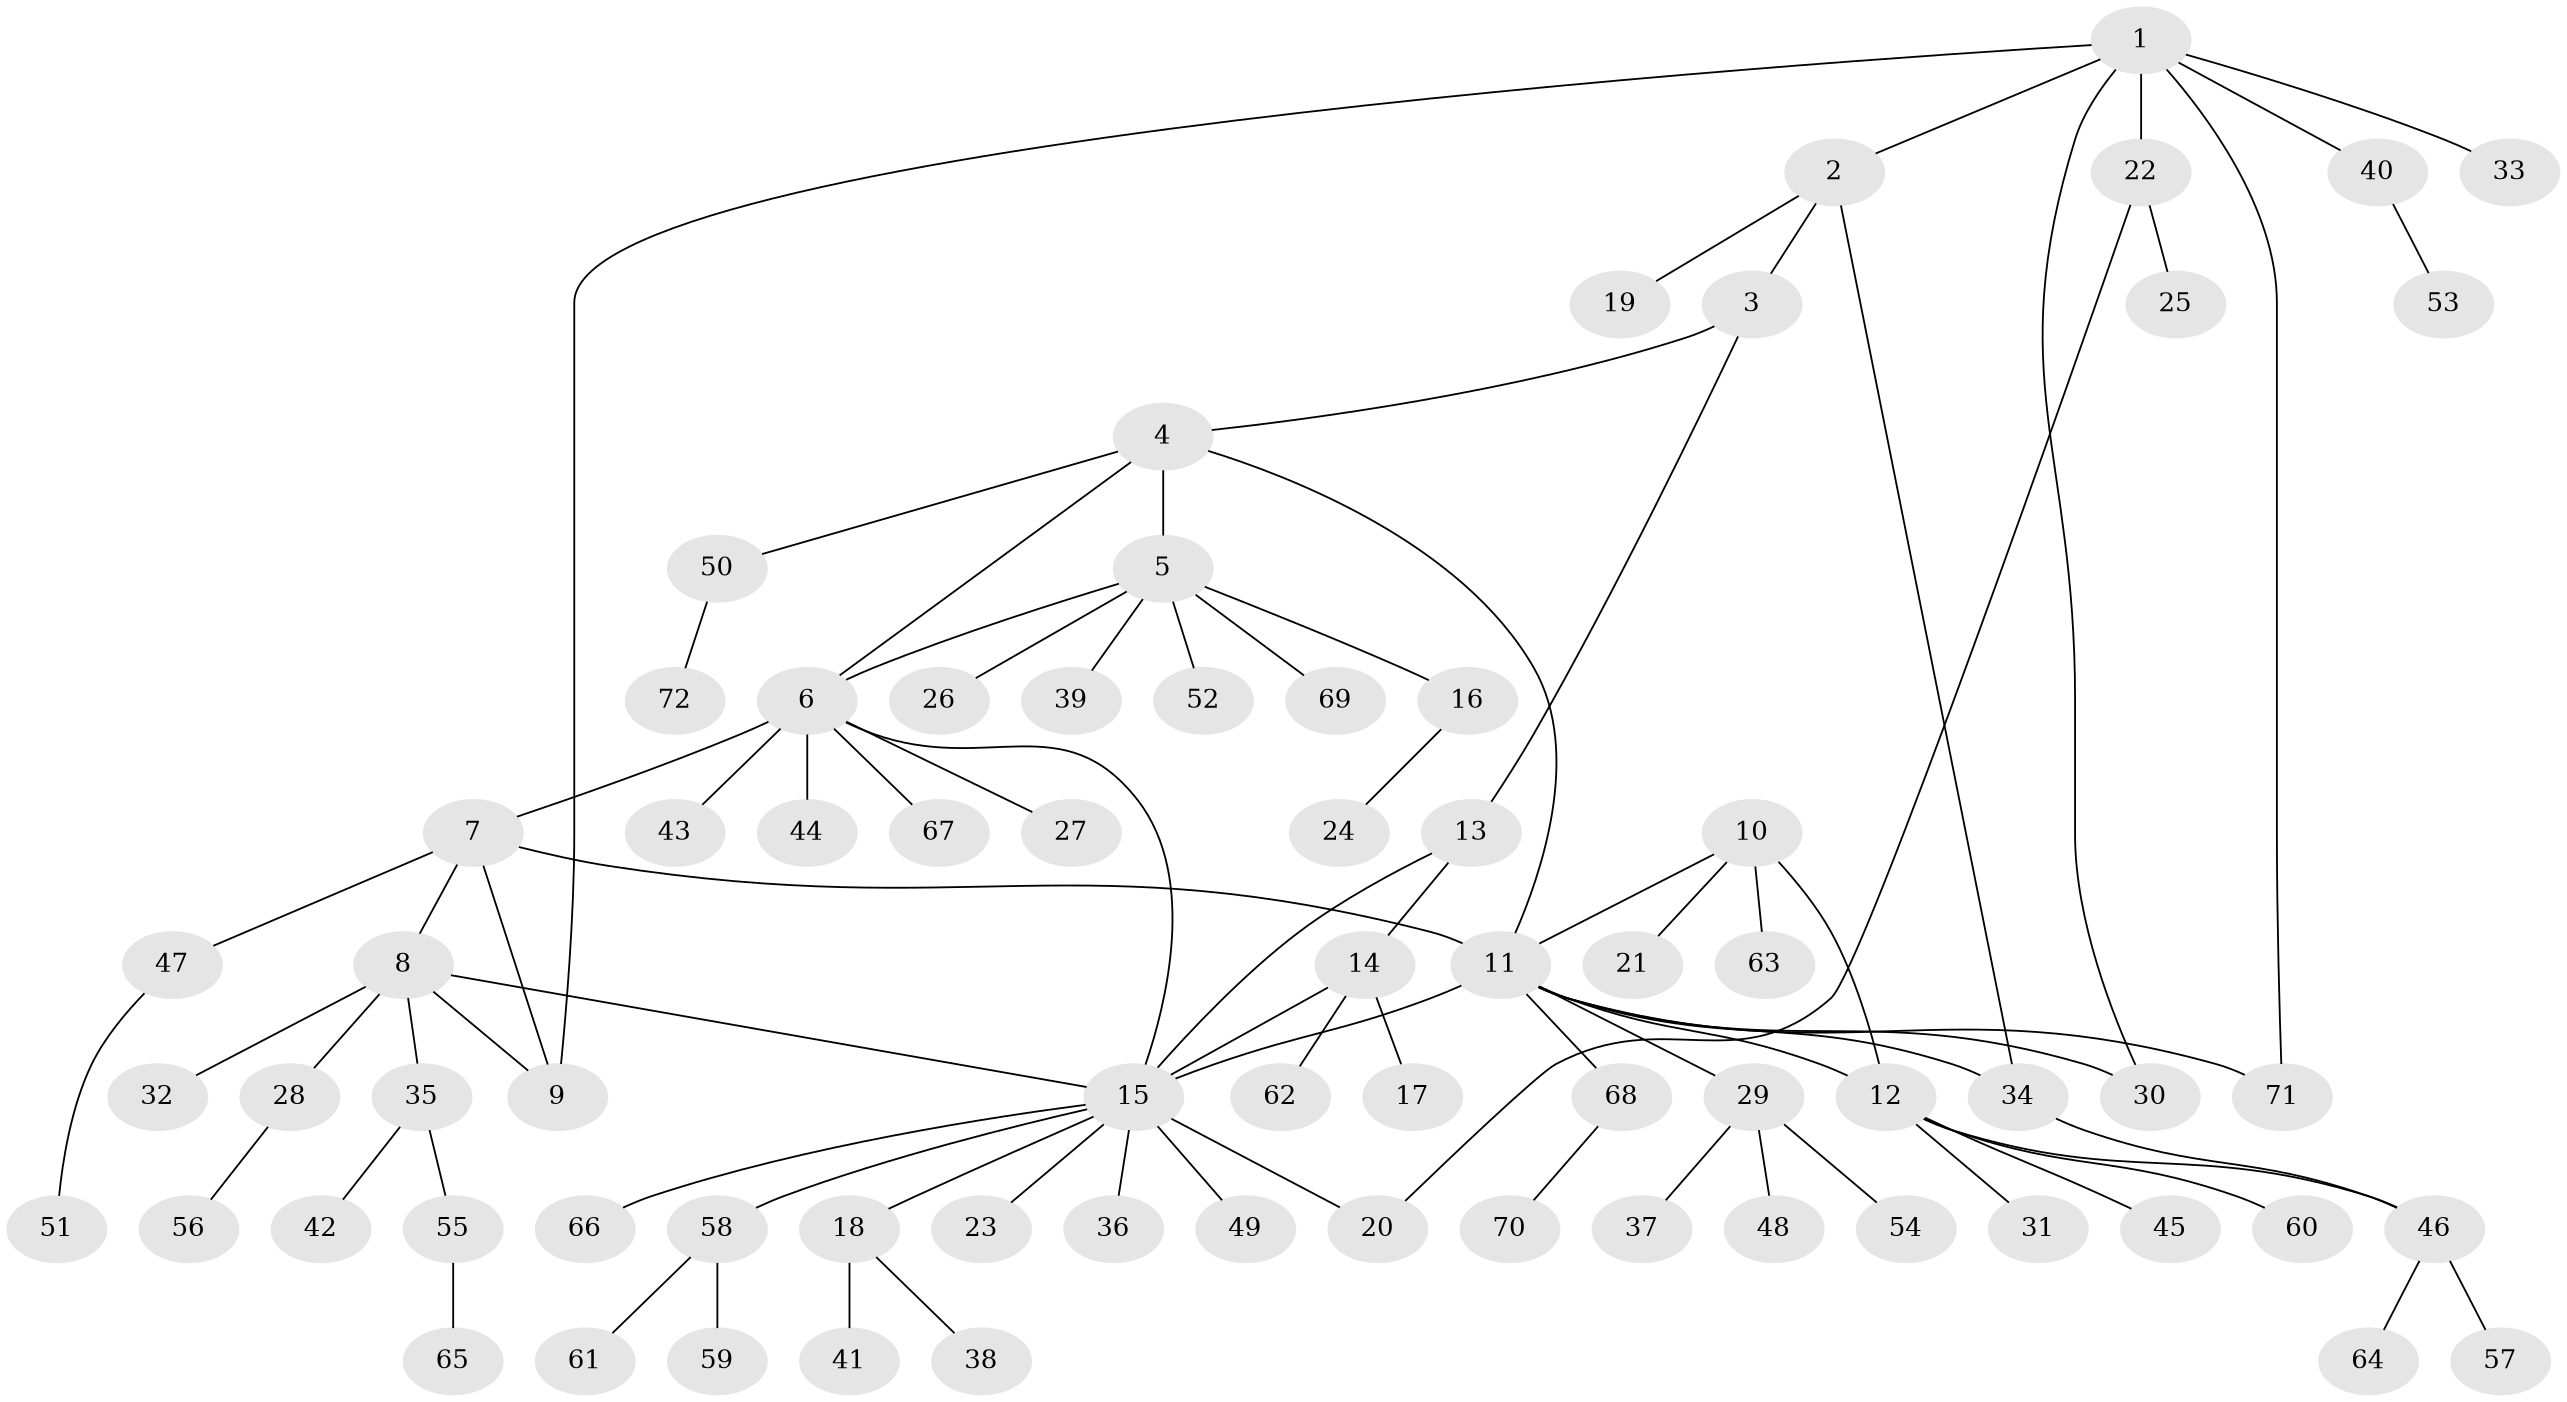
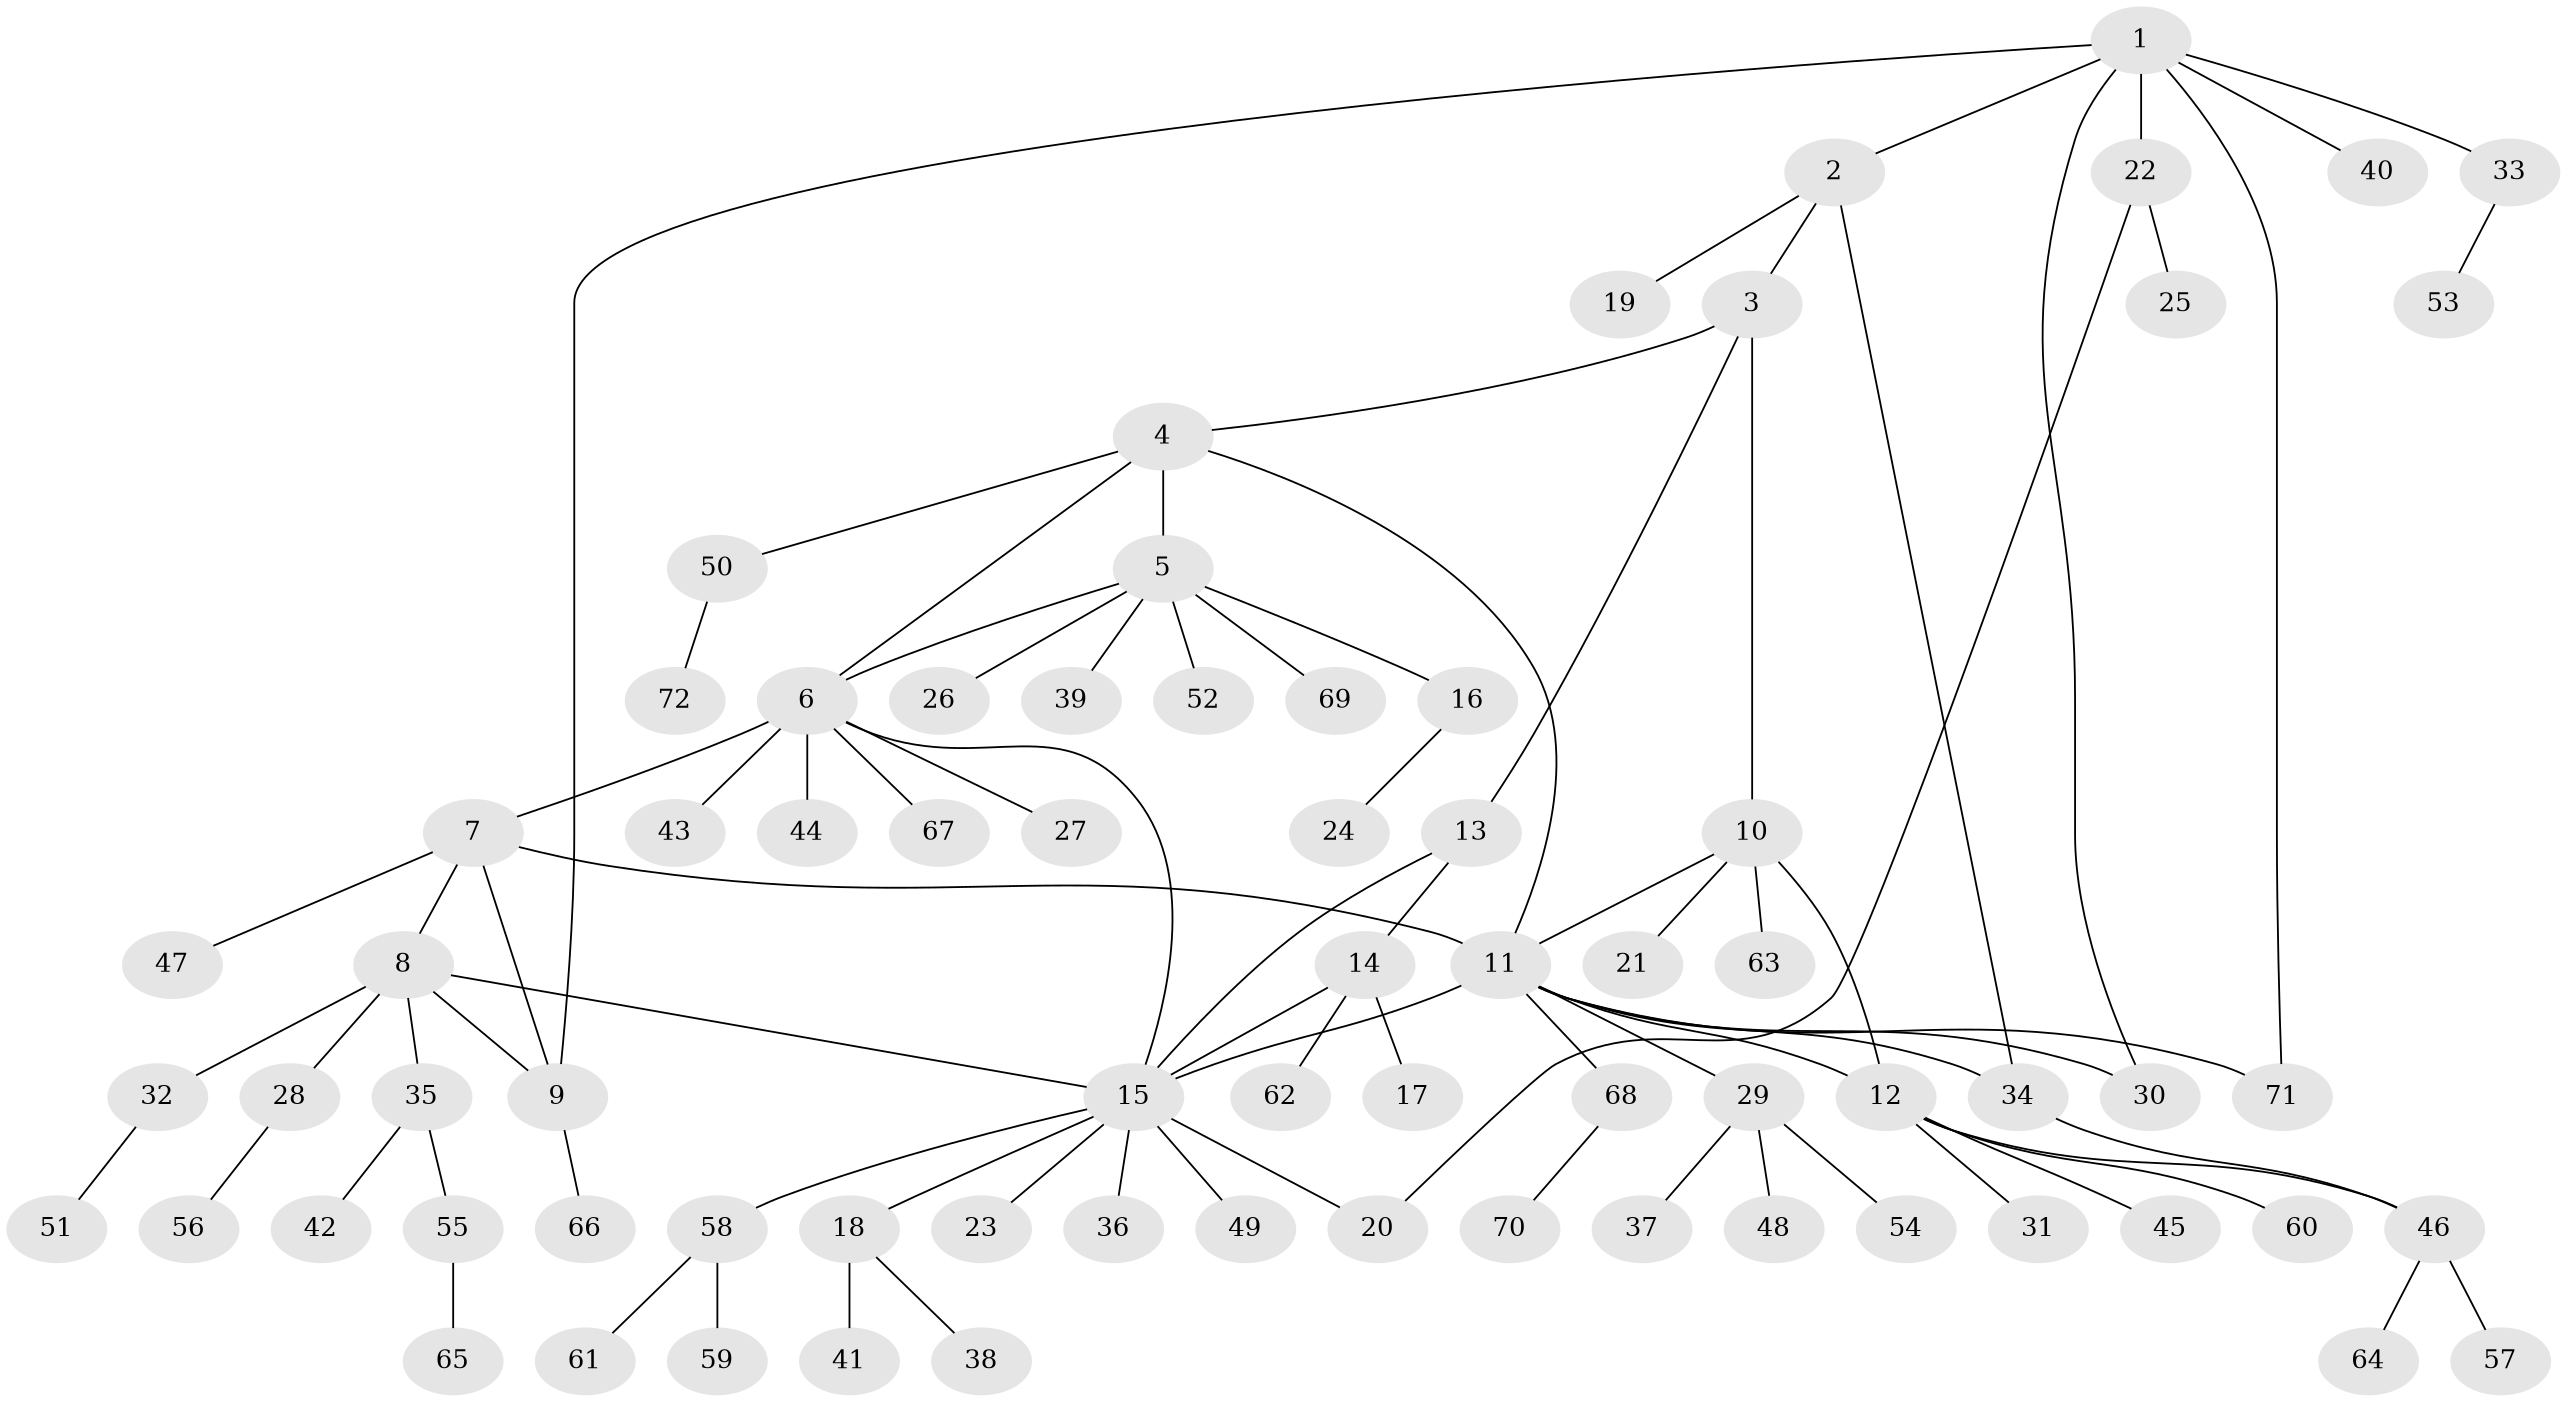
  graph {
    node [color=gray90 style=filled]
    1
    2
    9
    22
    30
    33
    40
    71
    3
    19
    34
    4
    10
    13
    20
    25
    53
    46
    5
    6
    11
    50
    12
    21
    63
    15
    14
    16
    26
    39
    52
    69
    7
    27
    43
    44
    67
    29
    68
    72
    24
    8
    47
    18
    23
    36
    49
    58
    66
    28
    32
    35
    51
    56
    42
    55
    31
    45
    60
    37
    48
    54
    70
    57
    64
    17
    62
    38
    41
    59
    61
    65
    1 -- 2
    1 -- 9
    1 -- 22
    1 -- 30
    1 -- 33
    1 -- 40
    1 -- 71
    2 -- 3
    2 -- 19
    2 -- 34
    22 -- 20
    22 -- 25
-   40 -- 53
+   33 -- 53
    3 -- 4
+   3 -- 10
    3 -- 13
    34 -- 46
    4 -- 5
    4 -- 6
    4 -- 11
    4 -- 50
    10 -- 11
    10 -- 12
    10 -- 21
    10 -- 63
    13 -- 15
    13 -- 14
    46 -- 57
    46 -- 64
    5 -- 6
    5 -- 16
    5 -- 26
    5 -- 39
    5 -- 52
    5 -- 69
    6 -- 15
    6 -- 7
    6 -- 27
    6 -- 43
    6 -- 44
    6 -- 67
    11 -- 30
    11 -- 71
    11 -- 34
    11 -- 12
    11 -- 15
    11 -- 29
    11 -- 68
    50 -- 72
    12 -- 46
    12 -- 31
    12 -- 45
    12 -- 60
    15 -- 20
    15 -- 18
    15 -- 23
    15 -- 36
    15 -- 49
    15 -- 58
-   15 -- 66
+   9 -- 66
    14 -- 15
    14 -- 17
    14 -- 62
    16 -- 24
    7 -- 9
    7 -- 11
    7 -- 8
    7 -- 47
    29 -- 37
    29 -- 48
    29 -- 54
    68 -- 70
    8 -- 9
    8 -- 15
    8 -- 28
    8 -- 32
    8 -- 35
-   47 -- 51
+   32 -- 51
    18 -- 38
    18 -- 41
    58 -- 59
    58 -- 61
    28 -- 56
    35 -- 42
    35 -- 55
    55 -- 65
  }
